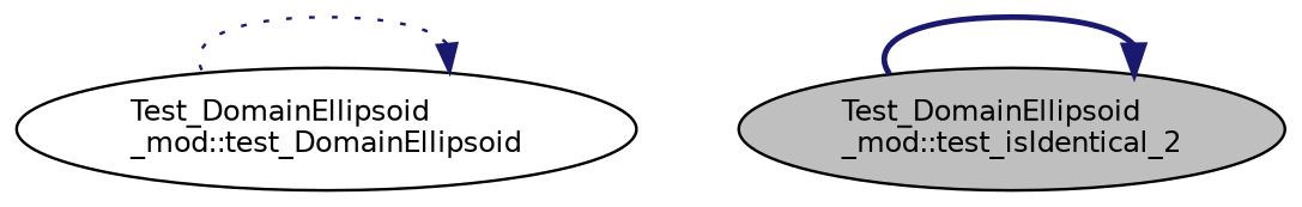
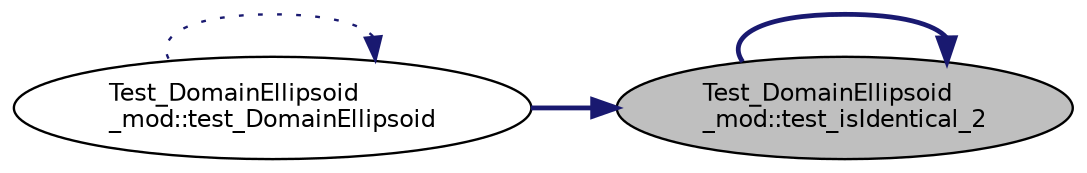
  digraph {
    rankdir=RL
    node [color=black fontname=Helvetica fontsize=10 shape=ellipse style=filled]
    edge [color=midnightblue dir=back fontname=Helvetica fontsize=10 labelfontname=Helvetica labelfontsize=10 style=bold]
    n1 [fillcolor=grey75 fontcolor=black height=0.2 label="Test_DomainEllipsoid\l_mod::test_isIdentical_2" width=0.4]
    n2 [fillcolor=white height=0.2 label="Test_DomainEllipsoid\l_mod::test_DomainEllipsoid" width=0.4]
    n1 -> n1
+   n1 -> n2
    n2 -> n2 [style=dotted]
  }
